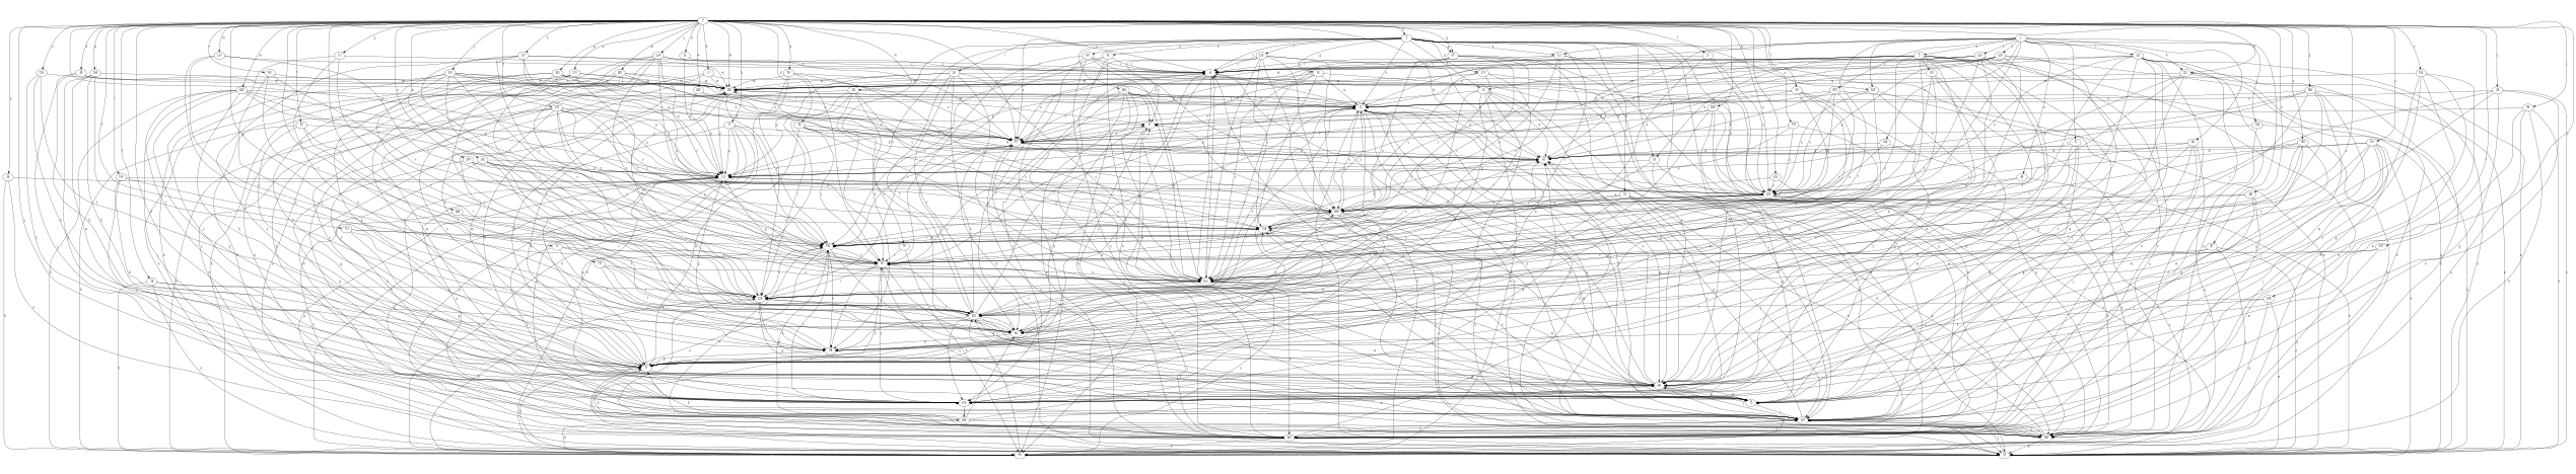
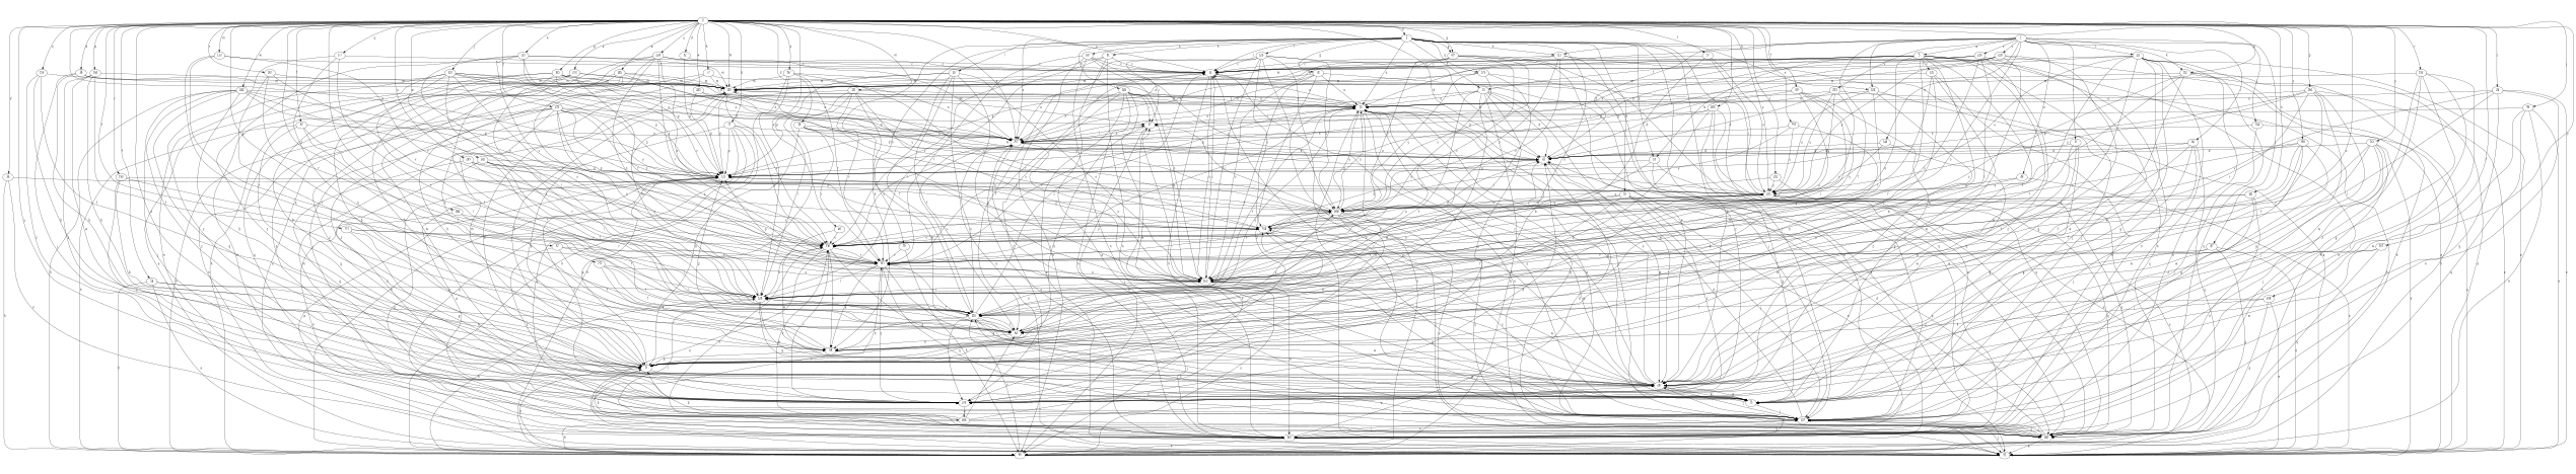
  strict digraph {
    fontname="Comic Neue"
    node [fontname="Comic Neue"]
    edge [fontname="Comic Neue"]
    0
    2
    17
    24
    32
    36
    38
    39
    42
    43
+   46
    54
    57
    59
    62
    67
    69
    77
    99
    100
    110
    112
    130
    131
    139
    141
    159
    160
    164
    165
    166
    172
    177
    184
    187
    190
    192
    197
    198
    208
    213
    224
    225
    241
    242
    243
    245
    249
    251
    253
    257
    261
    265
    266
    267
    270
    272
    273
    279
    10
    n61 [label=113]
    122
    18
    50
    63
    74
    79
    81
    107
    118
    126
    127
    145
    147
    150
    179
    247
    21
    53
    85
    182
    236
    75
    128
    193
    204
    215
    64
    268
    97
    1
    5
    49
    86
    87
    91
    104
    121
    144
    226
    228
    233
    235
    0 -> 2 [label=a]
    0 -> 17 [label=b]
    0 -> 24 [label=c]
    0 -> 32 [label=c]
    0 -> 36 [label=d]
    0 -> 38 [label=d]
    0 -> 39 [label=d]
    0 -> 42 [label=d]
    0 -> 43 [label=d]
+   0 -> 46 [label=e]
    0 -> 54 [label=f]
    0 -> 57 [label=f]
    0 -> 59 [label=f]
    0 -> 62 [label=f]
    0 -> 67 [label=g]
    0 -> 69 [label=g]
    0 -> 77 [label=h]
    0 -> 99 [label=j]
    0 -> 100 [label=j]
    0 -> 110 [label=k]
    0 -> 112 [label=k]
    0 -> 130 [label=m]
    0 -> 131 [label=m]
    0 -> 139 [label=m]
    0 -> 141 [label=n]
    0 -> 159 [label=o]
    0 -> 160 [label=o]
    0 -> 164 [label=p]
    0 -> 165 [label=p]
    0 -> 166 [label=p]
    0 -> 172 [label=p]
    0 -> 177 [label=q]
    0 -> 184 [label=r]
    0 -> 187 [label=r]
    0 -> 190 [label=r]
    0 -> 192 [label=r]
    0 -> 197 [label=s]
    0 -> 198 [label=s]
    0 -> 208 [label=t]
    0 -> 213 [label=t]
    0 -> 224 [label=u]
    0 -> 225 [label=u]
    0 -> 241 [label=w]
    0 -> 242 [label=w]
    0 -> 243 [label=w]
    0 -> 245 [label=w]
    0 -> 249 [label=x]
    0 -> 251 [label=x]
    0 -> 253 [label=x]
    0 -> 257 [label=x]
    0 -> 261 [label=y]
    0 -> 265 [label=y]
    0 -> 266 [label=y]
    0 -> 267 [label=y]
    0 -> 270 [label=z]
    0 -> 272 [label=z]
    0 -> 273 [label=z]
    0 -> 279 [label=z]
    2 -> 32 [label=c]
    2 -> 69 [label=g]
    2 -> 160 [label=o]
    2 -> 257 [label=x]
    2 -> 10 [label=a]
    2 -> n61 [label=k]
    2 -> 122 [label=l]
    2 -> 18 [label=b]
    2 -> 50 [label=e]
    2 -> 63 [label=f]
    2 -> 74 [label=g]
    2 -> 79 [label=h]
    2 -> 81 [label=h]
    2 -> 107 [label=j]
    2 -> 118 [label=k]
    2 -> 126 [label=l]
    2 -> 127 [label=l]
    2 -> 145 [label=n]
    2 -> 147 [label=n]
    2 -> 150 [label=n]
    2 -> 179 [label=q]
    2 -> 247 [label=w]
    17 -> 172 [label=p]
    17 -> 257 [label=x]
    17 -> 21 [label=b]
    17 -> 53 [label=e]
    17 -> 85 [label=h]
    17 -> 182 [label=q]
    17 -> 236 [label=v]
    24 -> 10 [label=a]
    24 -> 150 [label=n]
    24 -> 53 [label=e]
    24 -> 236 [label=v]
    24 -> 75 [label=g]
    24 -> 128 [label=l]
    32 -> 139 [label=m]
    32 -> 160 [label=o]
    32 -> 257 [label=x]
    32 -> 10 [label=a]
-   32 -> 21 [label=h]
+   32 -> 85 [label=h]
    32 -> 193 [label=r]
    36 -> 225 [label=u]
    36 -> 150 [label=n]
    36 -> 85 [label=h]
    38 -> 139 [label=m]
    38 -> 172 [label=p]
    38 -> 107 [label=j]
    38 -> 21 [label=b]
    39 -> 43 [label=d]
    39 -> 160 [label=o]
    39 -> 257 [label=x]
    39 -> 21 [label=b]
    39 -> 193 [label=r]
    39 -> 204 [label=s]
    42 -> 32 [label=c]
    42 -> 172 [label=p]
    43 -> 172 [label=p]
    43 -> 257 [label=x]
    43 -> 247 [label=w]
+   46 -> 247 [label=w]
+   46 -> 236 [label=v]
    54 -> 21 [label=b]
    54 -> 53 [label=e]
    54 -> 85 [label=h]
    54 -> 128 [label=l]
    57 -> 32 [label=c]
    57 -> 225 [label=u]
    57 -> 21 [label=b]
    57 -> 182 [label=q]
    59 -> 43 [label=d]
    59 -> 160 [label=o]
    59 -> 10 [label=a]
    59 -> 118 [label=k]
    59 -> 75 [label=g]
    59 -> 128 [label=l]
    62 -> 257 [label=x]
    62 -> 85 [label=h]
    62 -> 75 [label=g]
    62 -> 128 [label=l]
    62 -> 215 [label=t]
    67 -> 279 [label=z]
    67 -> 128 [label=l]
    67 -> 193 [label=r]
    67 -> 64 [label=f]
    69 -> 32 [label=c]
    69 -> 257 [label=x]
    69 -> 247 [label=w]
    69 -> 182 [label=q]
    69 -> 236 [label=v]
    69 -> 204 [label=s]
    69 -> 268 [label=y]
    77 -> 139 [label=m]
    77 -> 257 [label=x]
    77 -> 279 [label=z]
    77 -> 107 [label=j]
    99 -> 247 [label=w]
    99 -> 53 [label=e]
    99 -> 85 [label=h]
    99 -> 182 [label=q]
    99 -> 97 [label=i]
    100 -> 139 [label=m]
    100 -> 160 [label=o]
    100 -> 257 [label=x]
    100 -> 10 [label=a]
    100 -> 150 [label=n]
    100 -> 53 [label=e]
    100 -> 215 [label=t]
    100 -> 64 [label=f]
    100 -> 97 [label=i]
    110 -> 32 [label=c]
    110 -> 139 [label=m]
    110 -> 172 [label=p]
    110 -> 279 [label=z]
    110 -> 236 [label=v]
    110 -> 128 [label=l]
    110 -> 268 [label=y]
    112 -> 139 [label=m]
    112 -> 160 [label=o]
    112 -> 150 [label=n]
    112 -> 247 [label=w]
    112 -> 53 [label=e]
    112 -> 85 [label=h]
    112 -> 215 [label=t]
    130 -> 32 [label=c]
    130 -> 118 [label=k]
    130 -> 236 [label=v]
    130 -> 215 [label=t]
    131 -> 160 [label=o]
    131 -> 172 [label=p]
    131 -> 10 [label=a]
    131 -> 247 [label=w]
    131 -> 85 [label=h]
    131 -> 128 [label=l]
    131 -> 193 [label=r]
    139 -> 10 [label=a]
    139 -> 247 [label=w]
    139 -> 21 [label=b]
    139 -> 236 [label=v]
    139 -> 268 [label=y]
    141 -> 160 [label=o]
    141 -> 107 [label=j]
    141 -> 150 [label=n]
    141 -> 268 [label=y]
    159 -> 139 [label=m]
    159 -> 279 [label=z]
    159 -> 21 [label=b]
    159 -> 64 [label=f]
    160 -> 32 [label=c]
    160 -> 172 [label=p]
    160 -> 150 [label=n]
    160 -> 247 [label=w]
    160 -> 75 [label=g]
    160 -> 128 [label=l]
    164 -> 139 [label=m]
    164 -> 279 [label=z]
    164 -> 247 [label=w]
    164 -> 21 [label=b]
    164 -> 64 [label=f]
    165 -> 43 [label=d]
    165 -> 139 [label=m]
    165 -> 257 [label=x]
    165 -> 150 [label=n]
    165 -> 21 [label=b]
    165 -> 128 [label=l]
    165 -> 204 [label=s]
    166 -> 172 [label=p]
    166 -> 225 [label=u]
    166 -> 10 [label=a]
    166 -> 107 [label=j]
    166 -> 53 [label=e]
    166 -> 75 [label=g]
    166 -> 193 [label=r]
    166 -> 64 [label=f]
    172 -> 225 [label=u]
    172 -> 279 [label=z]
    177 -> 32 [label=c]
    177 -> 279 [label=z]
    177 -> 118 [label=k]
    177 -> 215 [label=t]
    184 -> 150 [label=n]
    184 -> 204 [label=s]
    184 -> 215 [label=t]
    187 -> 139 [label=m]
    187 -> 236 [label=v]
    187 -> 193 [label=r]
    187 -> 64 [label=f]
    190 -> 225 [label=u]
    190 -> 279 [label=z]
    190 -> 21 [label=b]
    190 -> 128 [label=l]
    192 -> 139 [label=m]
    192 -> 279 [label=z]
    192 -> 107 [label=j]
    192 -> 150 [label=n]
    192 -> 247 [label=w]
    192 -> 75 [label=g]
    197 -> 139 [label=m]
    197 -> 10 [label=a]
    197 -> 85 [label=h]
    197 -> 128 [label=l]
    197 -> 193 [label=r]
    197 -> 204 [label=s]
    198 -> 43 [label=d]
    198 -> 247 [label=w]
    198 -> 75 [label=g]
    198 -> 204 [label=s]
    198 -> 215 [label=t]
    198 -> 64 [label=f]
    208 -> 118 [label=k]
    208 -> 53 [label=e]
    208 -> 182 [label=q]
    208 -> 215 [label=t]
    213 -> 118 [label=k]
    213 -> 236 [label=v]
    213 -> 75 [label=g]
    213 -> 193 [label=r]
    224 -> 32 [label=c]
    224 -> 160 [label=o]
    224 -> 257 [label=x]
    224 -> 118 [label=k]
    224 -> 182 [label=q]
    224 -> 236 [label=v]
    224 -> 128 [label=l]
    224 -> 193 [label=r]
    225 -> 32 [label=c]
    225 -> 139 [label=m]
    225 -> 160 [label=o]
    225 -> 21 [label=b]
    225 -> 182 [label=q]
    225 -> 236 [label=v]
    225 -> 268 [label=y]
    241 -> 172 [label=p]
    241 -> 279 [label=z]
    241 -> 128 [label=l]
    241 -> 193 [label=r]
    241 -> 204 [label=s]
    241 -> 215 [label=t]
    242 -> 172 [label=p]
    242 -> 279 [label=z]
    242 -> 10 [label=a]
    242 -> 107 [label=j]
    242 -> 21 [label=b]
    242 -> 85 [label=h]
    242 -> 236 [label=v]
    242 -> 75 [label=g]
    242 -> 268 [label=y]
    243 -> 43 [label=d]
    243 -> 172 [label=p]
    243 -> 10 [label=a]
    245 -> 139 [label=m]
    245 -> 257 [label=x]
    245 -> 279 [label=z]
    245 -> 247 [label=w]
    245 -> 21 [label=b]
    245 -> 53 [label=e]
    245 -> 268 [label=y]
    249 -> 172 [label=p]
    249 -> 236 [label=v]
    249 -> 75 [label=g]
    249 -> 193 [label=r]
    251 -> 225 [label=u]
    251 -> 182 [label=q]
    251 -> 268 [label=y]
    253 -> 225 [label=u]
    253 -> 257 [label=x]
    253 -> 21 [label=b]
    253 -> 268 [label=y]
    257 -> 43 [label=d]
    257 -> 160 [label=o]
    257 -> 107 [label=j]
    257 -> 236 [label=v]
    257 -> 215 [label=t]
    257 -> 97 [label=i]
    261 -> 43 [label=d]
-   261 -> 225 [label=u]
    261 -> 279 [label=z]
    261 -> 107 [label=j]
    261 -> 150 [label=n]
    261 -> 247 [label=w]
    261 -> 53 [label=e]
    261 -> 193 [label=r]
    265 -> 172 [label=p]
    265 -> 107 [label=j]
    265 -> 150 [label=n]
    265 -> 21 [label=b]
    265 -> 182 [label=q]
    265 -> 97 [label=i]
    266 -> 43 [label=d]
    266 -> 172 [label=p]
    266 -> 247 [label=w]
    266 -> 85 [label=h]
    266 -> 182 [label=q]
    266 -> 236 [label=v]
    266 -> 64 [label=f]
    267 -> 247 [label=w]
    267 -> 182 [label=q]
    267 -> 193 [label=r]
    270 -> 139 [label=m]
    270 -> 257 [label=x]
    270 -> 21 [label=b]
    270 -> 85 [label=h]
    270 -> 182 [label=q]
    270 -> 193 [label=r]
    272 -> 160 [label=o]
    272 -> 118 [label=k]
    272 -> 215 [label=t]
    272 -> 64 [label=f]
    273 -> 160 [label=o]
    273 -> 172 [label=p]
    273 -> 118 [label=k]
    273 -> 150 [label=n]
    273 -> 85 [label=h]
    273 -> 236 [label=v]
    273 -> 193 [label=r]
    273 -> 204 [label=s]
    273 -> 64 [label=f]
    273 -> 268 [label=y]
    273 -> 97 [label=i]
    279 -> 266 [label=e]
    279 -> 10 [label=a]
    279 -> 236 [label=v]
    10 -> 139 [label=m]
    10 -> 107 [label=j]
    10 -> 53 [label=e]
    10 -> 85 [label=h]
    10 -> 182 [label=q]
    10 -> 75 [label=g]
    10 -> 193 [label=r]
    10 -> 215 [label=t]
    10 -> 268 [label=y]
    10 -> 97 [label=i]
    n61 -> 32 [label=c]
    n61 -> 172 [label=p]
    n61 -> 279 [label=z]
    n61 -> 53 [label=e]
    n61 -> 236 [label=v]
    n61 -> 204 [label=s]
    122 -> 225 [label=u]
    122 -> 279 [label=z]
    122 -> 10 [label=a]
    122 -> 21 [label=b]
    122 -> 182 [label=q]
    18 -> 172 [label=p]
    18 -> 53 [label=e]
    18 -> 236 [label=v]
    18 -> 75 [label=g]
    50 -> 160 [label=o]
    50 -> 279 [label=z]
    50 -> 107 [label=j]
    50 -> 150 [label=n]
    50 -> 182 [label=q]
    50 -> 64 [label=f]
    50 -> 268 [label=y]
    63 -> 43 [label=d]
    63 -> 257 [label=x]
    63 -> 279 [label=z]
-   228 -> 10 [label=a]
+   63 -> 10 [label=a]
    63 -> 118 [label=k]
    63 -> 247 [label=w]
    63 -> 53 [label=e]
    63 -> 85 [label=h]
    63 -> 64 [label=f]
    74 -> 139 [label=m]
    74 -> 160 [label=o]
    74 -> 279 [label=z]
    74 -> 10 [label=a]
    74 -> 107 [label=j]
    74 -> 64 [label=f]
    79 -> 85 [label=h]
    79 -> 193 [label=r]
    81 -> 32 [label=c]
    81 -> 150 [label=n]
    81 -> 53 [label=e]
    81 -> 236 [label=v]
    81 -> 128 [label=l]
    107 -> 32 [label=c]
    107 -> 43 [label=d]
    107 -> 10 [label=a]
    107 -> 150 [label=n]
    107 -> 182 [label=q]
    107 -> 204 [label=s]
    118 -> 172 [label=p]
    118 -> 21 [label=b]
    126 -> 32 [label=c]
    126 -> 43 [label=d]
    126 -> 160 [label=o]
    126 -> 53 [label=e]
    126 -> 75 [label=g]
    126 -> 204 [label=s]
    126 -> 64 [label=f]
    126 -> 268 [label=y]
    126 -> 97 [label=i]
    127 -> 139 [label=m]
    127 -> 160 [label=o]
    127 -> 172 [label=p]
-   127 -> 225 [label=u]
    127 -> 107 [label=j]
    127 -> 53 [label=e]
    127 -> 215 [label=t]
    127 -> 64 [label=f]
    145 -> 43 [label=d]
    145 -> 160 [label=o]
    145 -> 257 [label=x]
    145 -> 279 [label=z]
    145 -> 10 [label=a]
    145 -> 150 [label=n]
    145 -> 247 [label=w]
    145 -> 53 [label=e]
    145 -> 97 [label=i]
    147 -> 32 [label=c]
    147 -> 160 [label=o]
    147 -> 150 [label=n]
    147 -> 85 [label=h]
    147 -> 193 [label=r]
    147 -> 268 [label=y]
    150 -> 43 [label=d]
    150 -> 139 [label=m]
    150 -> 172 [label=p]
    150 -> 257 [label=x]
    150 -> 107 [label=j]
    150 -> 21 [label=b]
    150 -> 85 [label=h]
    150 -> 236 [label=v]
    150 -> 128 [label=l]
    179 -> 139 [label=m]
    179 -> 160 [label=o]
    179 -> 150 [label=n]
    179 -> 128 [label=l]
    179 -> 268 [label=y]
    247 -> 32 [label=c]
    247 -> 279 [label=z]
    247 -> 10 [label=a]
    247 -> 107 [label=j]
    247 -> 75 [label=g]
    247 -> 97 [label=i]
    21 -> 139 [label=m]
    21 -> 172 [label=p]
    21 -> 247 [label=w]
    21 -> 204 [label=s]
    53 -> 172 [label=p]
    53 -> 107 [label=j]
    53 -> 193 [label=r]
    53 -> 204 [label=s]
    85 -> 160 [label=o]
    85 -> 225 [label=u]
    85 -> 247 [label=w]
    85 -> 21 [label=b]
    85 -> 215 [label=t]
    182 -> 43 [label=d]
    182 -> 10 [label=a]
    182 -> 107 [label=j]
    182 -> 21 [label=b]
    182 -> 53 [label=e]
    182 -> 215 [label=t]
    236 -> 43 [label=d]
    236 -> 118 [label=k]
    236 -> 53 [label=e]
    236 -> 75 [label=g]
    236 -> 193 [label=r]
    236 -> 268 [label=y]
    75 -> 107 [label=j]
    75 -> 247 [label=w]
    75 -> 97 [label=i]
    128 -> 139 [label=m]
    128 -> 247 [label=w]
    128 -> 85 [label=h]
    128 -> 236 [label=v]
    128 -> 75 [label=g]
    128 -> 215 [label=t]
    193 -> 160 [label=o]
    193 -> 279 [label=z]
    193 -> 10 [label=a]
    193 -> 118 [label=k]
    193 -> 182 [label=q]
    193 -> 75 [label=g]
    193 -> 128 [label=l]
    204 -> 43 [label=d]
    204 -> 172 [label=p]
    204 -> 225 [label=u]
    204 -> 107 [label=j]
    204 -> 236 [label=v]
    215 -> 32 [label=c]
    215 -> 43 [label=d]
    215 -> 160 [label=o]
    215 -> 257 [label=x]
    215 -> 279 [label=z]
    215 -> 107 [label=j]
    215 -> 118 [label=k]
    215 -> 247 [label=w]
    215 -> 193 [label=r]
    215 -> 64 [label=f]
    64 -> 10 [label=a]
    64 -> 118 [label=k]
    64 -> 128 [label=l]
    64 -> 268 [label=y]
    268 -> 10 [label=a]
    268 -> 247 [label=w]
    268 -> 21 [label=b]
    268 -> 53 [label=e]
    268 -> 182 [label=q]
    268 -> 236 [label=v]
    268 -> 193 [label=r]
    268 -> 204 [label=s]
    268 -> 97 [label=i]
    97 -> 257 [label=x]
    97 -> 21 [label=b]
    97 -> 85 [label=h]
    1 -> 43 [label=d]
    1 -> 112 [label=k]
    1 -> 160 [label=o]
    1 -> 10 [label=a]
    1 -> n61 [label=k]
    1 -> 122 [label=l]
    1 -> 215 [label=t]
    1 -> 5 [label=a]
    1 -> 49 [label=e]
    1 -> 86 [label=i]
    1 -> 87 [label=i]
    1 -> 91 [label=i]
    1 -> 104 [label=j]
    1 -> 121 [label=l]
    1 -> 144 [label=n]
    1 -> 226 [label=v]
    1 -> 228 [label=v]
    1 -> 233 [label=v]
    5 -> 32 [label=c]
    5 -> 139 [label=m]
    5 -> 160 [label=e]
    5 -> 257 [label=x]
    5 -> 279 [label=z]
    5 -> 18 [label=b]
    5 -> 63 [label=f]
    5 -> 107 [label=j]
    5 -> 150 [label=n]
    5 -> 247 [label=w]
    5 -> 21 [label=b]
    5 -> 85 [label=h]
    5 -> 64 [label=f]
    5 -> 235 [label=v]
    49 -> 225 [label=u]
    49 -> 21 [label=b]
    49 -> 53 [label=e]
    86 -> 43 [label=d]
    86 -> 107 [label=j]
    86 -> 182 [label=q]
    86 -> 75 [label=g]
    86 -> 204 [label=s]
    86 -> 215 [label=t]
    87 -> 279 [label=z]
    87 -> 53 [label=e]
    87 -> 182 [label=q]
    87 -> 193 [label=r]
    91 -> 43 [label=d]
    91 -> 247 [label=w]
    91 -> 21 [label=b]
    91 -> 75 [label=g]
    104 -> 257 [label=x]
    104 -> 107 [label=j]
    104 -> 53 [label=e]
    121 -> 32 [label=c]
    121 -> 225 [label=u]
    121 -> 257 [label=x]
    121 -> 118 [label=k]
    121 -> 150 [label=n]
    121 -> 247 [label=w]
    121 -> 53 [label=e]
    121 -> 85 [label=h]
    121 -> 182 [label=q]
    121 -> 75 [label=g]
    121 -> 215 [label=t]
    144 -> 43 [label=d]
    144 -> 247 [label=w]
    144 -> 268 [label=y]
    226 -> 32 [label=c]
    226 -> 160 [label=o]
    226 -> 172 [label=p]
    226 -> 257 [label=x]
    226 -> 279 [label=z]
    226 -> 107 [label=j]
    226 -> 128 [label=l]
    228 -> 32 [label=c]
    228 -> 139 [label=m]
    228 -> 172 [label=p]
    228 -> 225 [label=u]
    228 -> 118 [label=k]
    228 -> 53 [label=e]
    228 -> 75 [label=g]
    233 -> 43 [label=d]
    233 -> 225 [label=u]
    233 -> 10 [label=a]
    233 -> 85 [label=h]
    233 -> 193 [label=r]
    233 -> 268 [label=y]
    235 -> 139 [label=m]
    235 -> 150 [label=n]
    235 -> 247 [label=w]
    235 -> 128 [label=l]
    235 -> 64 [label=f]
  }
